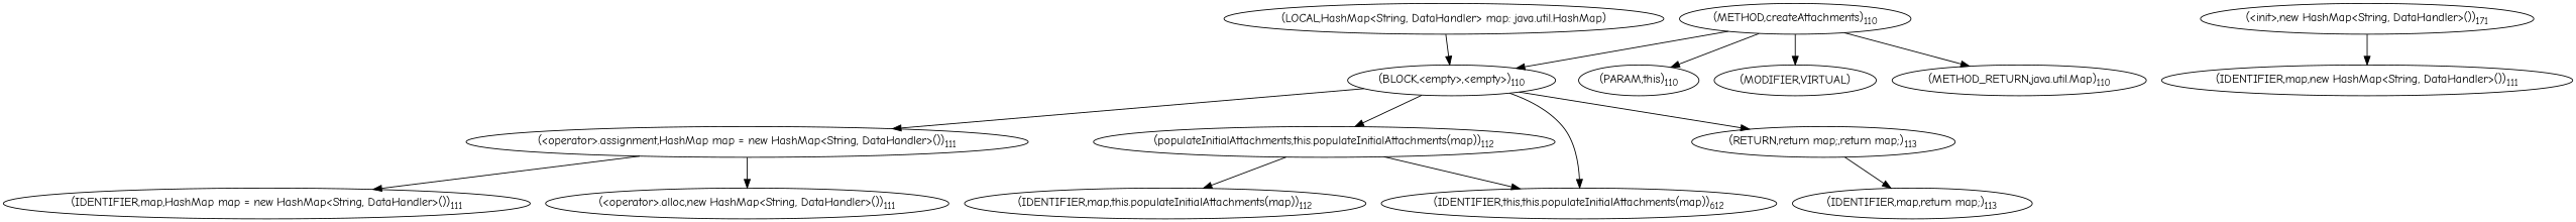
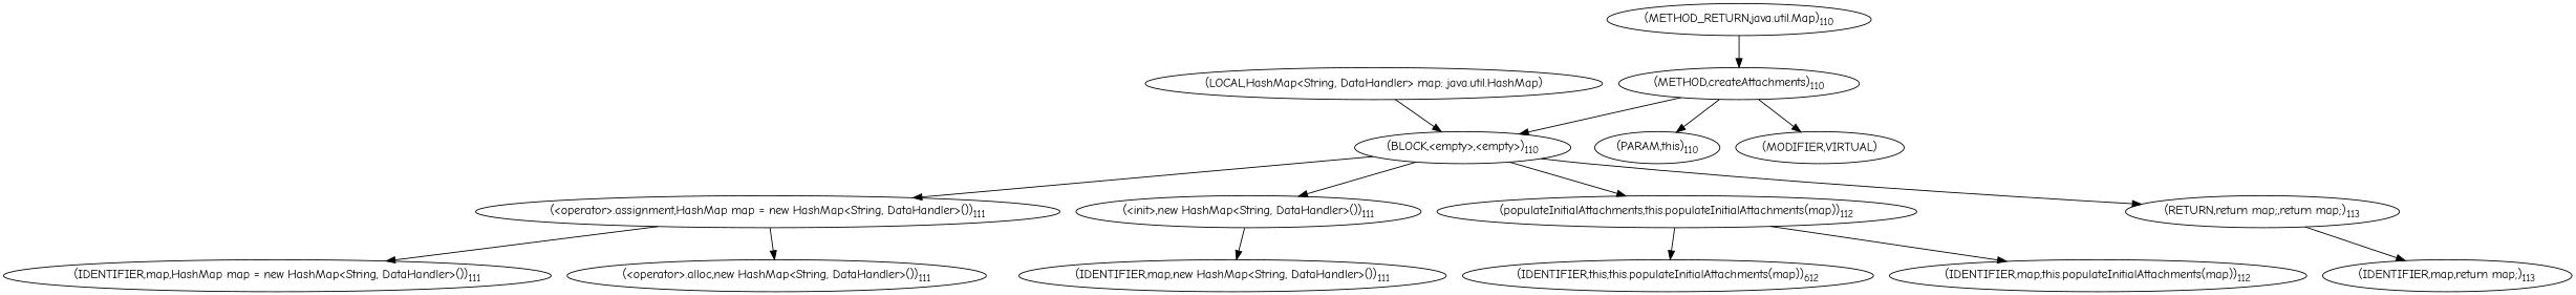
  digraph {
    fontname="Comic Neue"
    node [fontname="Comic Neue"]
    edge [fontname="Comic Neue"]
    n1 [label=<(METHOD,createAttachments)<SUB>110</SUB>>]
    n2 [label=<(PARAM,this)<SUB>110</SUB>>]
    n3 [label=<(BLOCK,&lt;empty&gt;,&lt;empty&gt;)<SUB>110</SUB>>]
    n4 [label=<(MODIFIER,VIRTUAL)>]
    n5 [label=<(METHOD_RETURN,java.util.Map)<SUB>110</SUB>>]
    n6 [label=<(&lt;operator&gt;.assignment,HashMap map = new HashMap&lt;String, DataHandler&gt;())<SUB>111</SUB>>]
-   n7 [label=<(&lt;init&gt;,new HashMap&lt;String, DataHandler&gt;())<SUB>171</SUB>>]
+   n7 [label=<(&lt;init&gt;,new HashMap&lt;String, DataHandler&gt;())<SUB>111</SUB>>]
    n8 [label=<(populateInitialAttachments,this.populateInitialAttachments(map))<SUB>112</SUB>>]
    n9 [label=<(RETURN,return map;,return map;)<SUB>113</SUB>>]
    n10 [label=<(LOCAL,HashMap&lt;String, DataHandler&gt; map: java.util.HashMap)>]
    n11 [label=<(IDENTIFIER,map,HashMap map = new HashMap&lt;String, DataHandler&gt;())<SUB>111</SUB>>]
    n12 [label=<(&lt;operator&gt;.alloc,new HashMap&lt;String, DataHandler&gt;())<SUB>111</SUB>>]
    n13 [label=<(IDENTIFIER,map,new HashMap&lt;String, DataHandler&gt;())<SUB>111</SUB>>]
    n14 [label=<(IDENTIFIER,this,this.populateInitialAttachments(map))<SUB>612</SUB>>]
    n15 [label=<(IDENTIFIER,map,this.populateInitialAttachments(map))<SUB>112</SUB>>]
    n16 [label=<(IDENTIFIER,map,return map;)<SUB>113</SUB>>]
    n1 -> n2
    n1 -> n3
    n1 -> n4
-   n1 -> n5
+   n5 -> n1
    n3 -> n6
-   n3 -> n14
+   n3 -> n7
    n3 -> n8
    n3 -> n9
    n6 -> n11
    n6 -> n12
    n7 -> n13
    n8 -> n14
    n8 -> n15
    n9 -> n16
    n10 -> n3
  }
